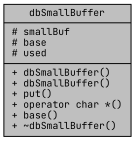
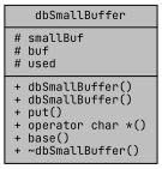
  digraph {
    fontname="JetBrains Mono"
-   n1 [color=black fillcolor=grey75 fontcolor=black fontname="JetBrains Mono" fontsize=10 height=0.2 label="{dbSmallBuffer\n|# smallBuf\l# base\l# used\l|+ dbSmallBuffer()\l+ dbSmallBuffer()\l+ put()\l+ operator char *()\l+ base()\l+ ~dbSmallBuffer()\l}" shape=record style=filled width=0.4]
+   n1 [color=black fillcolor=grey75 fontcolor=black fontname="JetBrains Mono" fontsize=10 height=0.2 label="{dbSmallBuffer\n|# smallBuf\l# buf\l# used\l|+ dbSmallBuffer()\l+ dbSmallBuffer()\l+ put()\l+ operator char *()\l+ base()\l+ ~dbSmallBuffer()\l}" shape=record style=filled width=0.4]
  }
